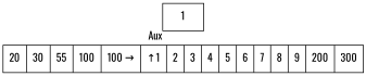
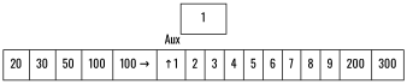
  digraph {
    rankdir=LR
    fontname=Oswald
    node [shape=record fontname=Oswald]
-   n1 [label="{ 20|30|55|100|100 → | ↑ 1|2|3|4|5|6|7|8|9|200|300}"]
+   n1 [label="{ 20|30|50|100|100 → | ↑ 1|2|3|4|5|6|7|8|9|200|300}"]
    n2 [label="{1}" xlabel=Aux]
  }
